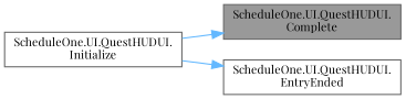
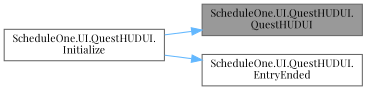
  digraph {
    fontname="Playfair Display"
    rankdir=RL
    node [color=grey40 fillcolor=white fontname="Playfair Display" fontsize=10 shape=box style=filled]
    edge [color=steelblue1 dir=back fontname="Playfair Display" fontsize=10 labelfontname=Helvetica labelfontsize=10 style=solid]
-   n1 [color=gray40 fillcolor=grey60 fontcolor=black height=0.2 label="ScheduleOne.UI.QuestHUDUI.\lComplete" width=0.4]
+   n1 [color=gray40 fillcolor=grey60 fontcolor=black height=0.2 label="ScheduleOne.UI.QuestHUDUI.\lQuestHUDUI" width=0.4]
    n2 [height=0.2 label="ScheduleOne.UI.QuestHUDUI.\lInitialize" width=0.4]
    n3 [height=0.2 label="ScheduleOne.UI.QuestHUDUI.\lEntryEnded" width=0.4]
    n1 -> n2
    n3 -> n2
  }
